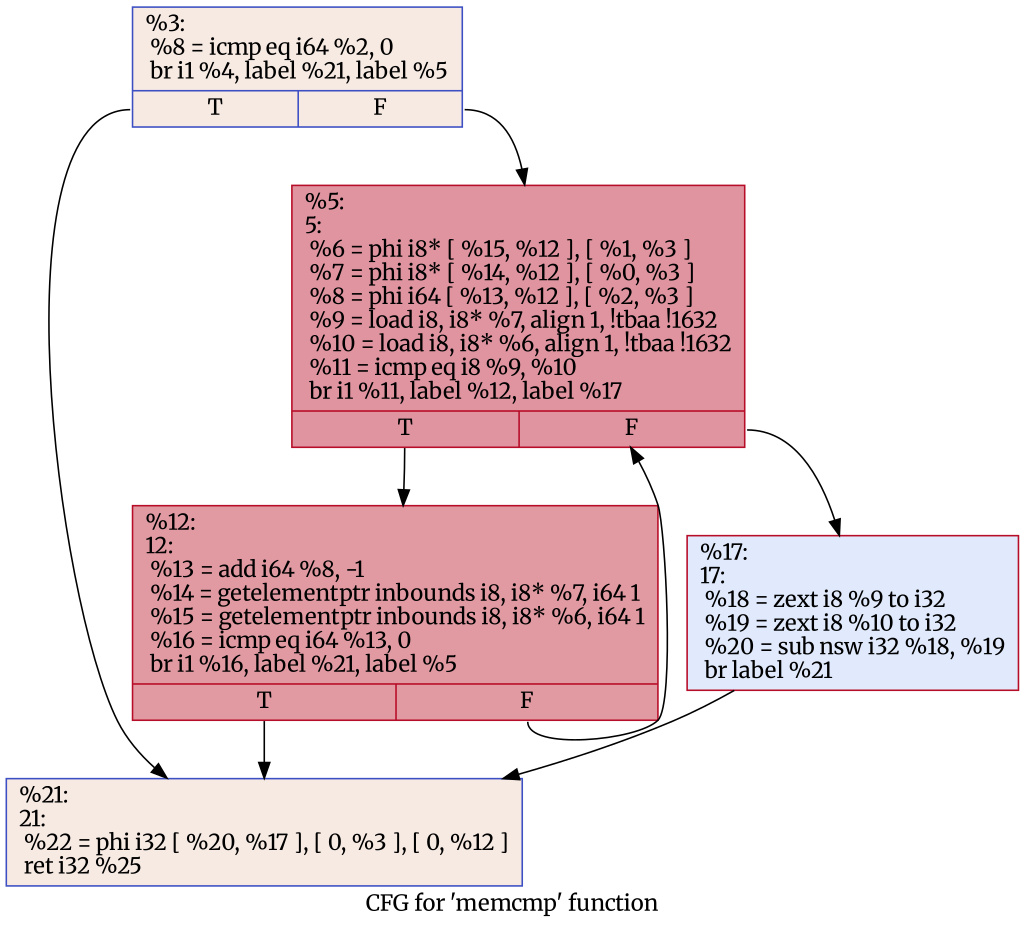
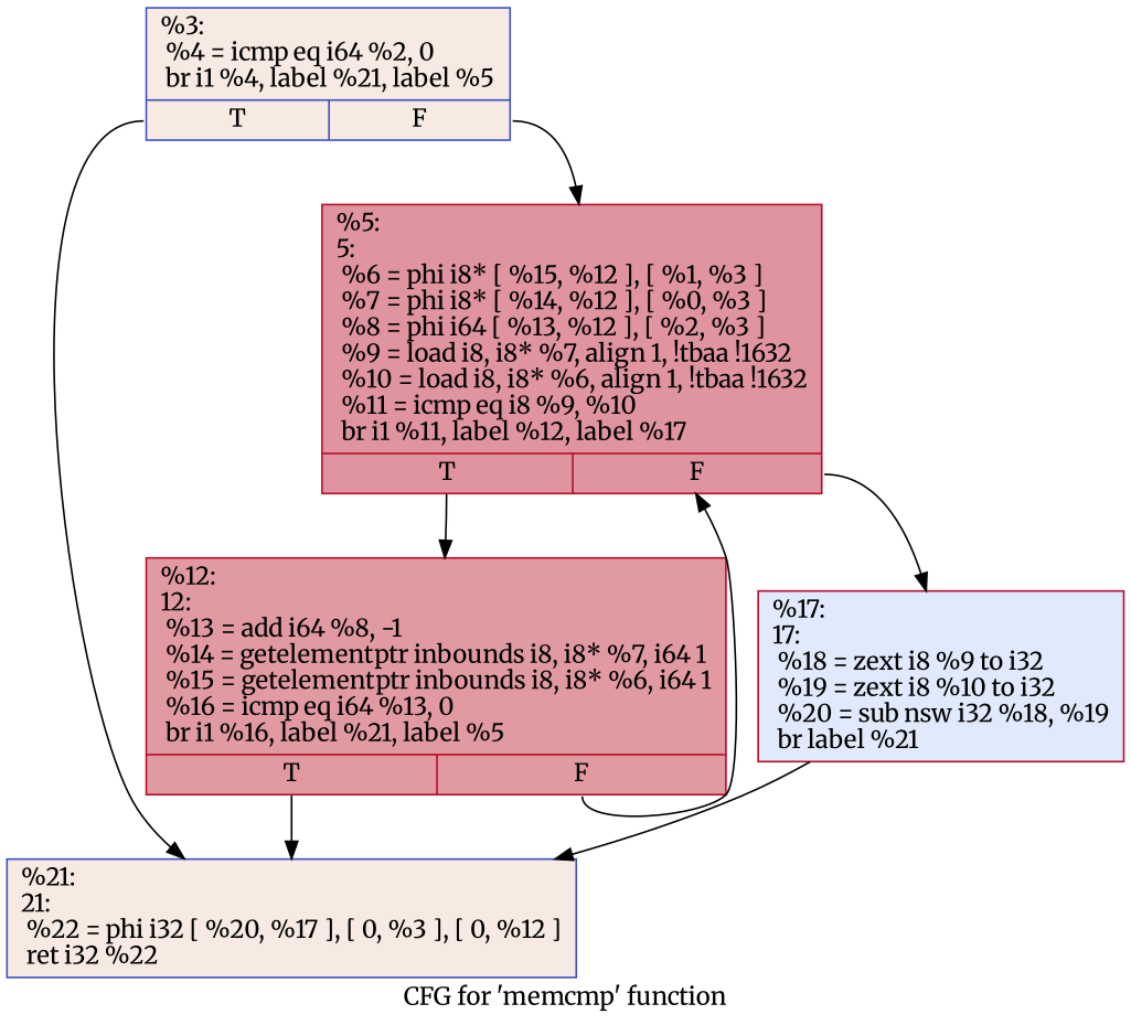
  digraph {
    fontname=Merriweather
    label="CFG for 'memcmp' function"
    node [color="#b70d28ff" fillcolor="#eed0c070" fontname=Merriweather shape=record style=filled]
    edge [fontname=Merriweather tailport=s0]
-   n1 [color="#3d50c3ff" label="{%3:\l  %8 = icmp eq i64 %2, 0\l  br i1 %4, label %21, label %5\l|{<s0>T|<s1>F}}"]
-   n2 [color="#3d50c3ff" label="{%21:\l21:                                               \l  %22 = phi i32 [ %20, %17 ], [ 0, %3 ], [ 0, %12 ]\l  ret i32 %25\l}"]
+   n1 [color="#3d50c3ff" label="{%3:\l  %4 = icmp eq i64 %2, 0\l  br i1 %4, label %21, label %5\l|{<s0>T|<s1>F}}"]
+   n2 [color="#3d50c3ff" label="{%21:\l21:                                               \l  %22 = phi i32 [ %20, %17 ], [ 0, %3 ], [ 0, %12 ]\l  ret i32 %22\l}"]
    n3 [fillcolor="#b70d2870" label="{%5:\l5:                                                \l  %6 = phi i8* [ %15, %12 ], [ %1, %3 ]\l  %7 = phi i8* [ %14, %12 ], [ %0, %3 ]\l  %8 = phi i64 [ %13, %12 ], [ %2, %3 ]\l  %9 = load i8, i8* %7, align 1, !tbaa !1632\l  %10 = load i8, i8* %6, align 1, !tbaa !1632\l  %11 = icmp eq i8 %9, %10\l  br i1 %11, label %12, label %17\l|{<s0>T|<s1>F}}"]
    n4 [fillcolor="#bb1b2c70" label="{%12:\l12:                                               \l  %13 = add i64 %8, -1\l  %14 = getelementptr inbounds i8, i8* %7, i64 1\l  %15 = getelementptr inbounds i8, i8* %6, i64 1\l  %16 = icmp eq i64 %13, 0\l  br i1 %16, label %21, label %5\l|{<s0>T|<s1>F}}"]
    n5 [fillcolor="#b9d0f970" label="{%17:\l17:                                               \l  %18 = zext i8 %9 to i32\l  %19 = zext i8 %10 to i32\l  %20 = sub nsw i32 %18, %19\l  br label %21\l}"]
    n1 -> n2
    n1 -> n3 [tailport=s1]
    n3 -> n4
    n3 -> n5 [tailport=s1]
    n4 -> n2
    n4 -> n3 [tailport=s1]
    n5 -> n2
  }
